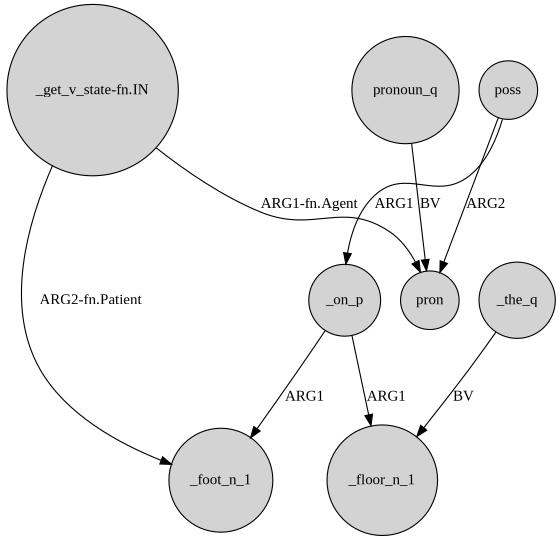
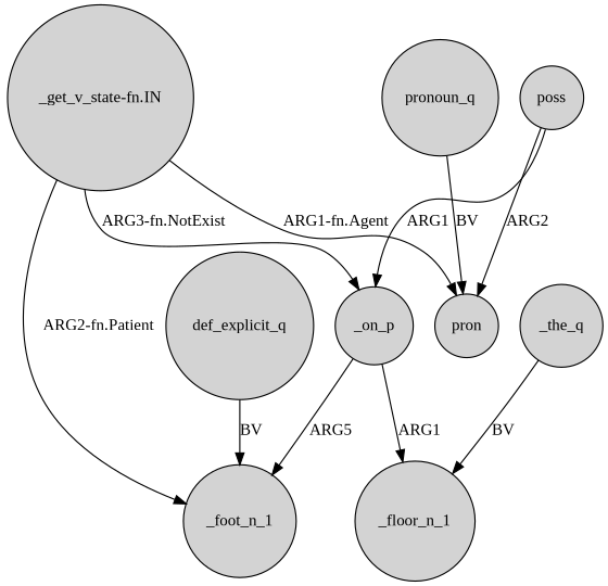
  digraph {
    fontname="Liberation Serif"
    node [fontname="Liberation Serif" shape=circle style=filled]
    edge [fontname="Liberation Serif"]
    _on_p
    _foot_n_1
    _floor_n_1
    poss
    pron
    "_get_v_state-fn.IN"
+   def_explicit_q
    _the_q
    pronoun_q
-   _on_p -> _foot_n_1 [label=ARG1]
+   _on_p -> _foot_n_1 [label=ARG5]
    _on_p -> _floor_n_1 [label=ARG1]
    poss -> _on_p [label=ARG1]
    poss -> pron [label=ARG2]
+   "_get_v_state-fn.IN" -> _on_p [label="ARG3-fn.NotExist"]
    "_get_v_state-fn.IN" -> _foot_n_1 [label="ARG2-fn.Patient"]
    "_get_v_state-fn.IN" -> pron [label="ARG1-fn.Agent"]
+   def_explicit_q -> _foot_n_1 [label=BV]
    _the_q -> _floor_n_1 [label=BV]
    pronoun_q -> pron [label=BV]
  }
